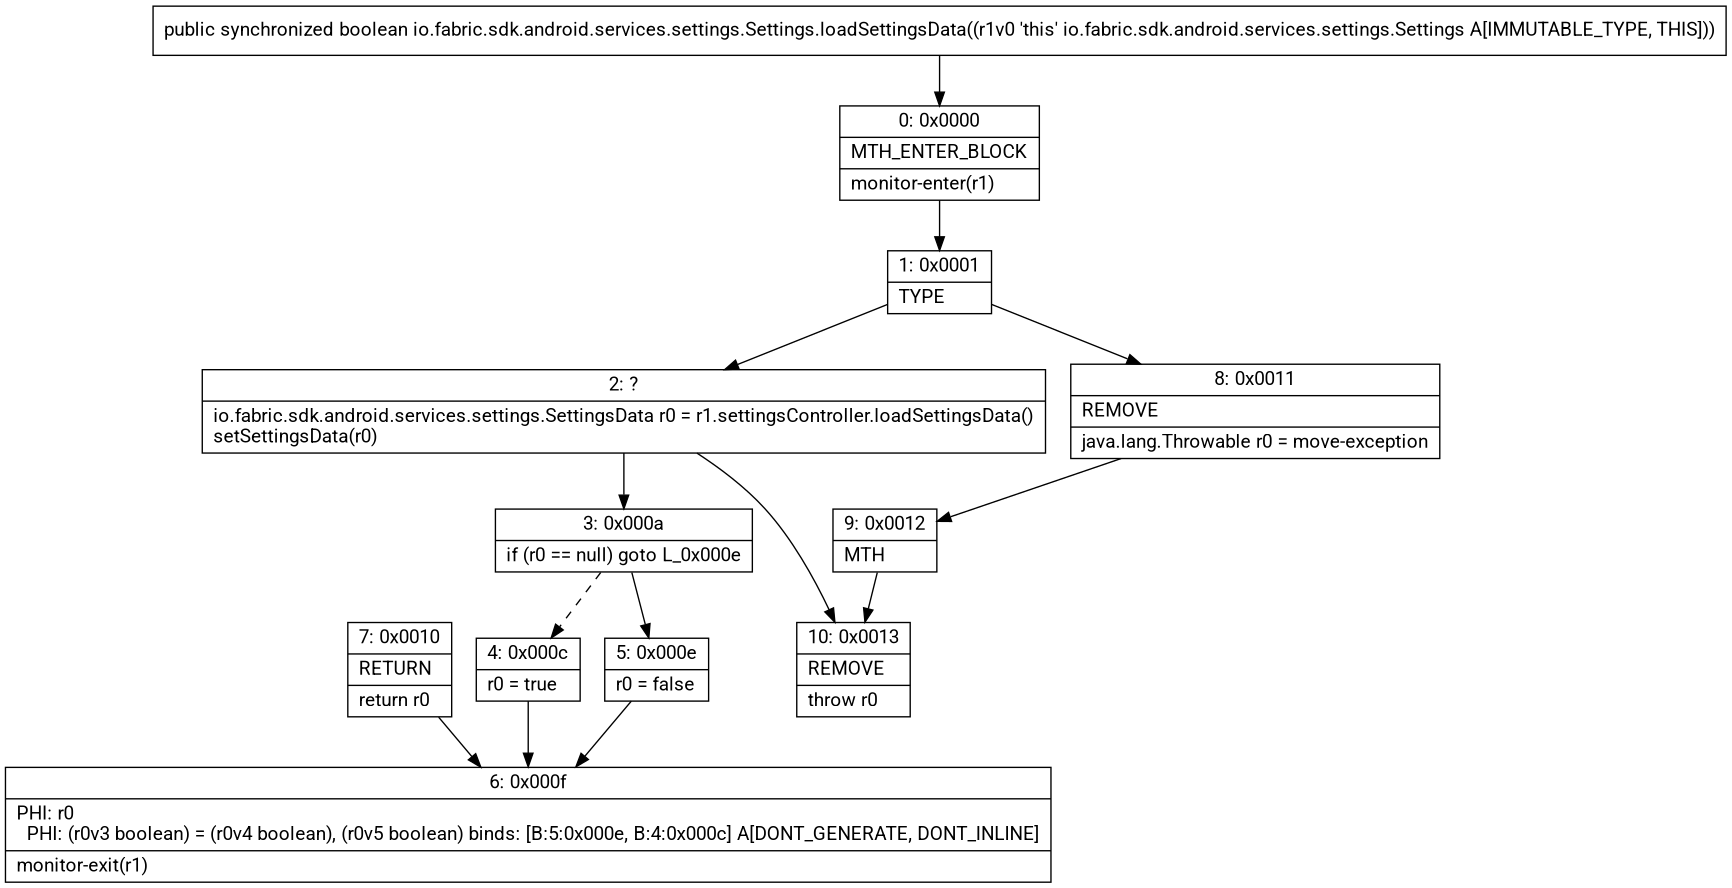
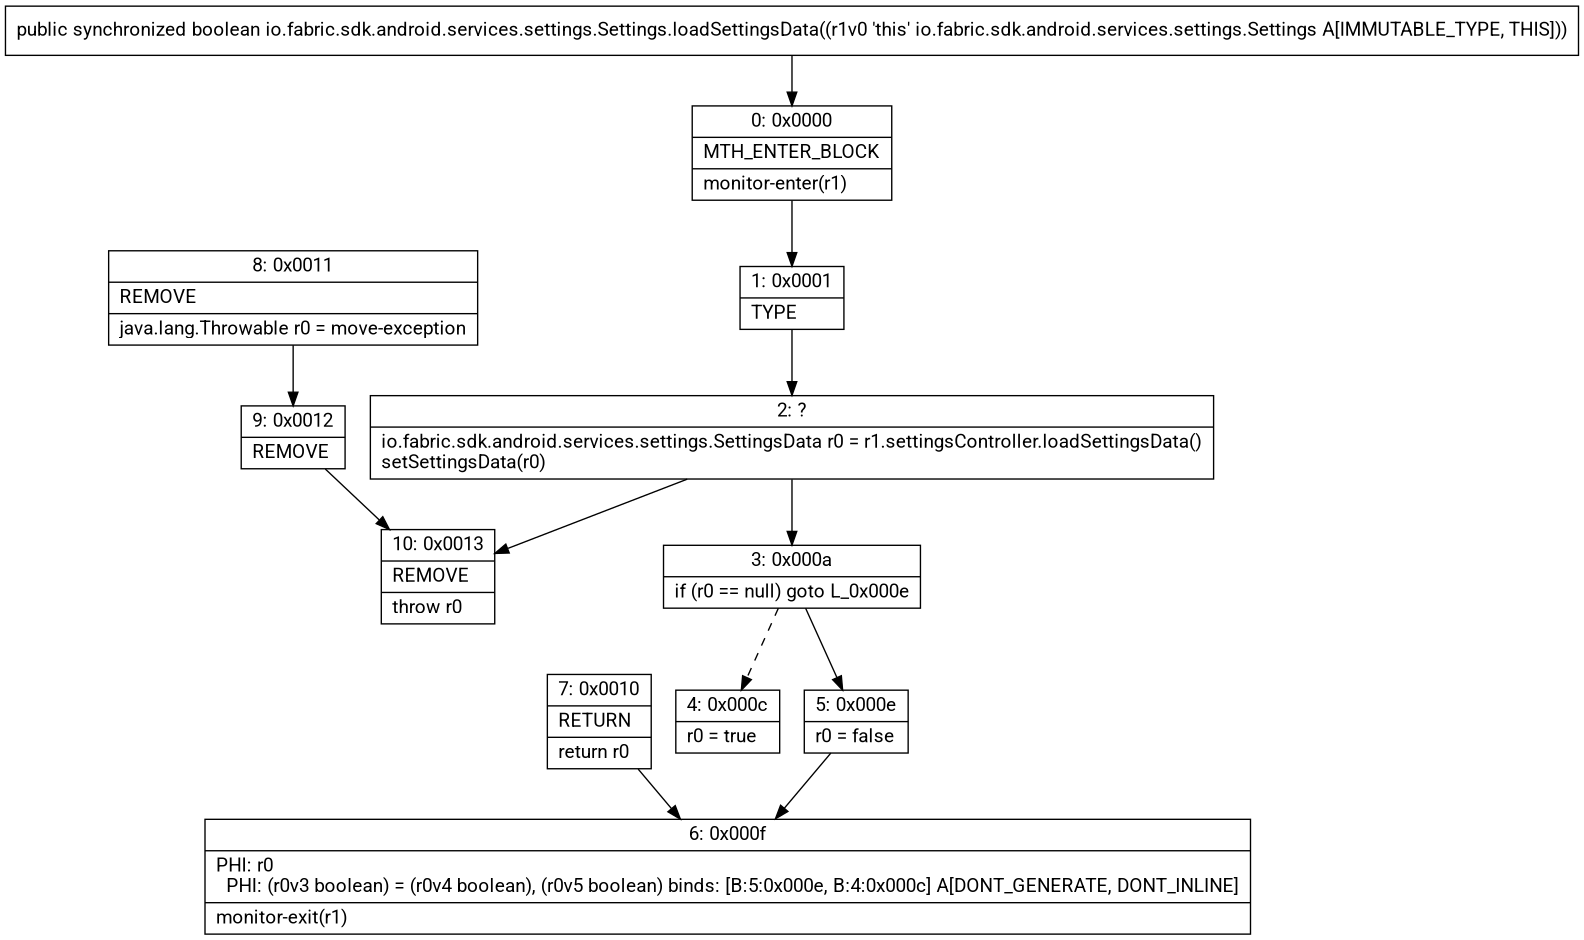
  digraph {
    fontname=Roboto
    node [fontname=Roboto shape=record]
    edge [fontname=Roboto]
    n1 [label="{0\:\ 0x0000|MTH_ENTER_BLOCK\l|monitor\-enter(r1)\l}"]
    n2 [label="{1\:\ 0x0001|TYPE\l}"]
    n3 [label="{2\:\ ?|io.fabric.sdk.android.services.settings.SettingsData r0 = r1.settingsController.loadSettingsData()\lsetSettingsData(r0)\l}"]
    n4 [label="{8\:\ 0x0011|REMOVE\l|java.lang.Throwable r0 = move\-exception\l}"]
    n5 [label="{3\:\ 0x000a|if (r0 == null) goto L_0x000e\l}"]
    n6 [label="{10\:\ 0x0013|REMOVE\l|throw r0\l}"]
-   n7 [label="{9\:\ 0x0012|MTH\l}"]
+   n7 [label="{9\:\ 0x0012|REMOVE\l}"]
    n8 [label="{4\:\ 0x000c|r0 = true\l}"]
    n9 [label="{5\:\ 0x000e|r0 = false\l}"]
    n10 [label="{6\:\ 0x000f|PHI: r0 \l  PHI: (r0v3 boolean) = (r0v4 boolean), (r0v5 boolean) binds: [B:5:0x000e, B:4:0x000c] A[DONT_GENERATE, DONT_INLINE]\l|monitor\-exit(r1)\l}"]
    n11 [label="{7\:\ 0x0010|RETURN\l|return r0\l}"]
    n12 [label="{public synchronized boolean io.fabric.sdk.android.services.settings.Settings.loadSettingsData((r1v0 'this' io.fabric.sdk.android.services.settings.Settings A[IMMUTABLE_TYPE, THIS])) }"]
    n1 -> n2
    n2 -> n3
-   n2 -> n4
    n3 -> n5
    n3 -> n6
    n4 -> n7
    n5 -> n8 [style=dashed]
    n5 -> n9
    n7 -> n6
-   n8 -> n10
    n9 -> n10
    n11 -> n10
    n12 -> n1
  }
